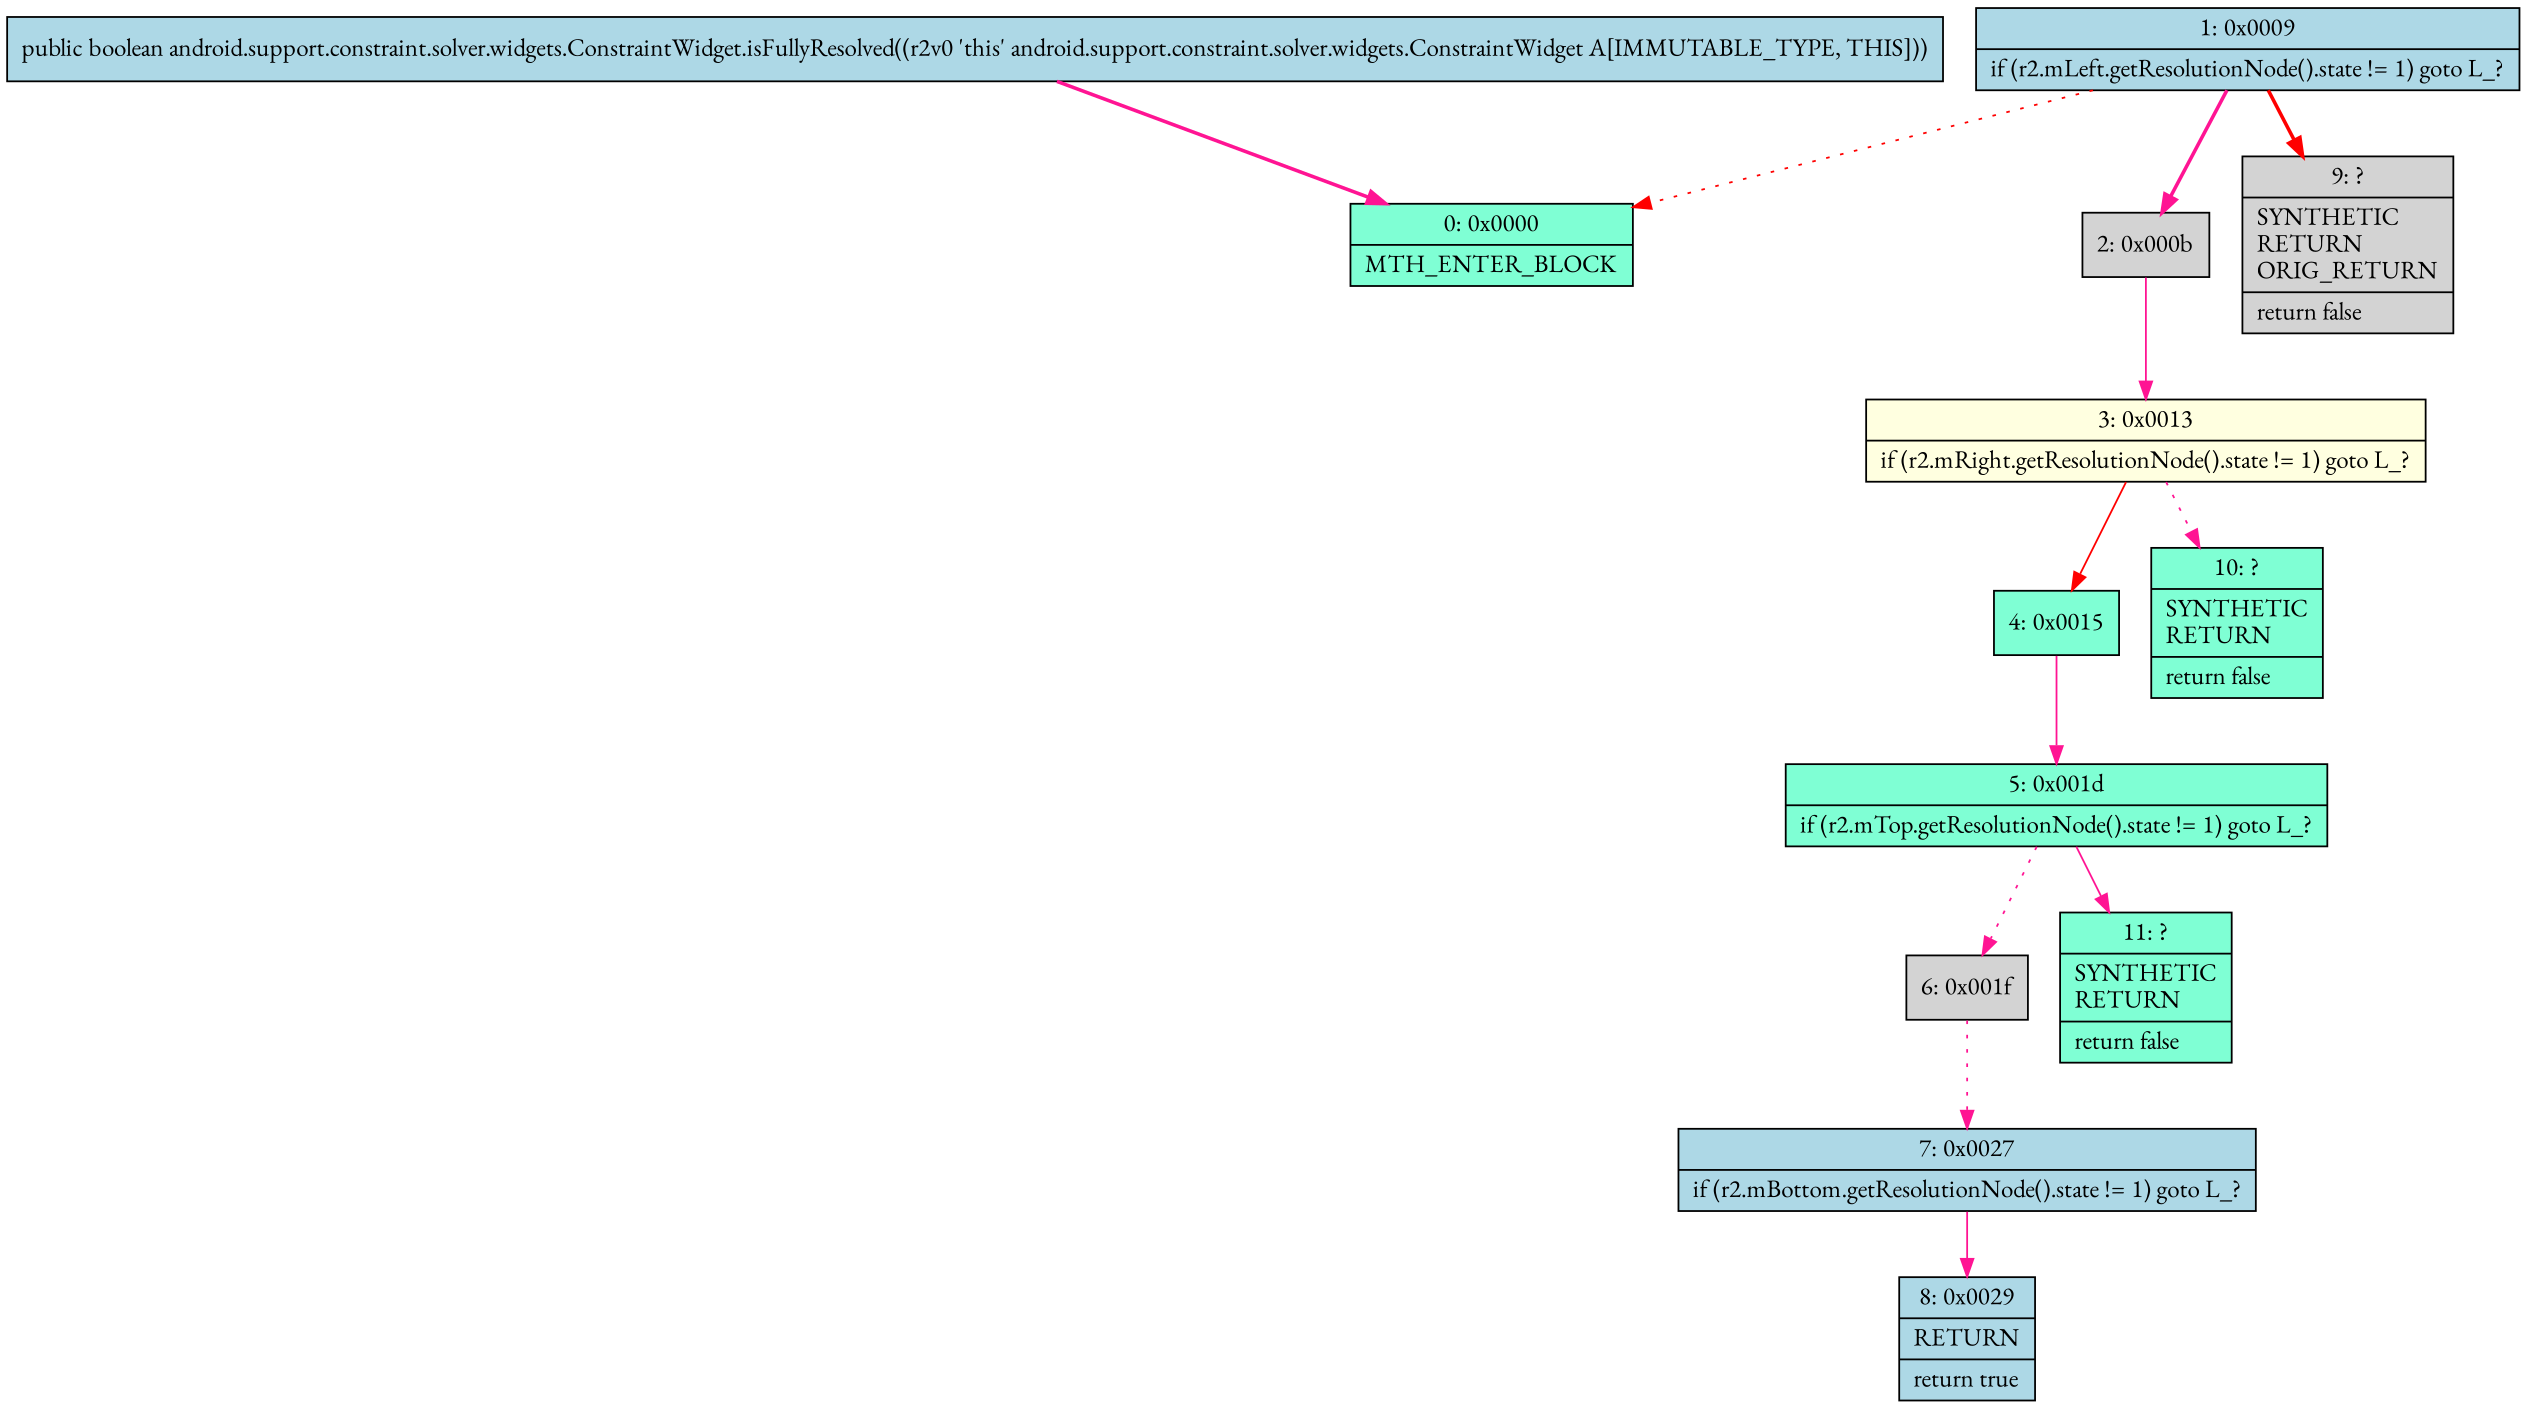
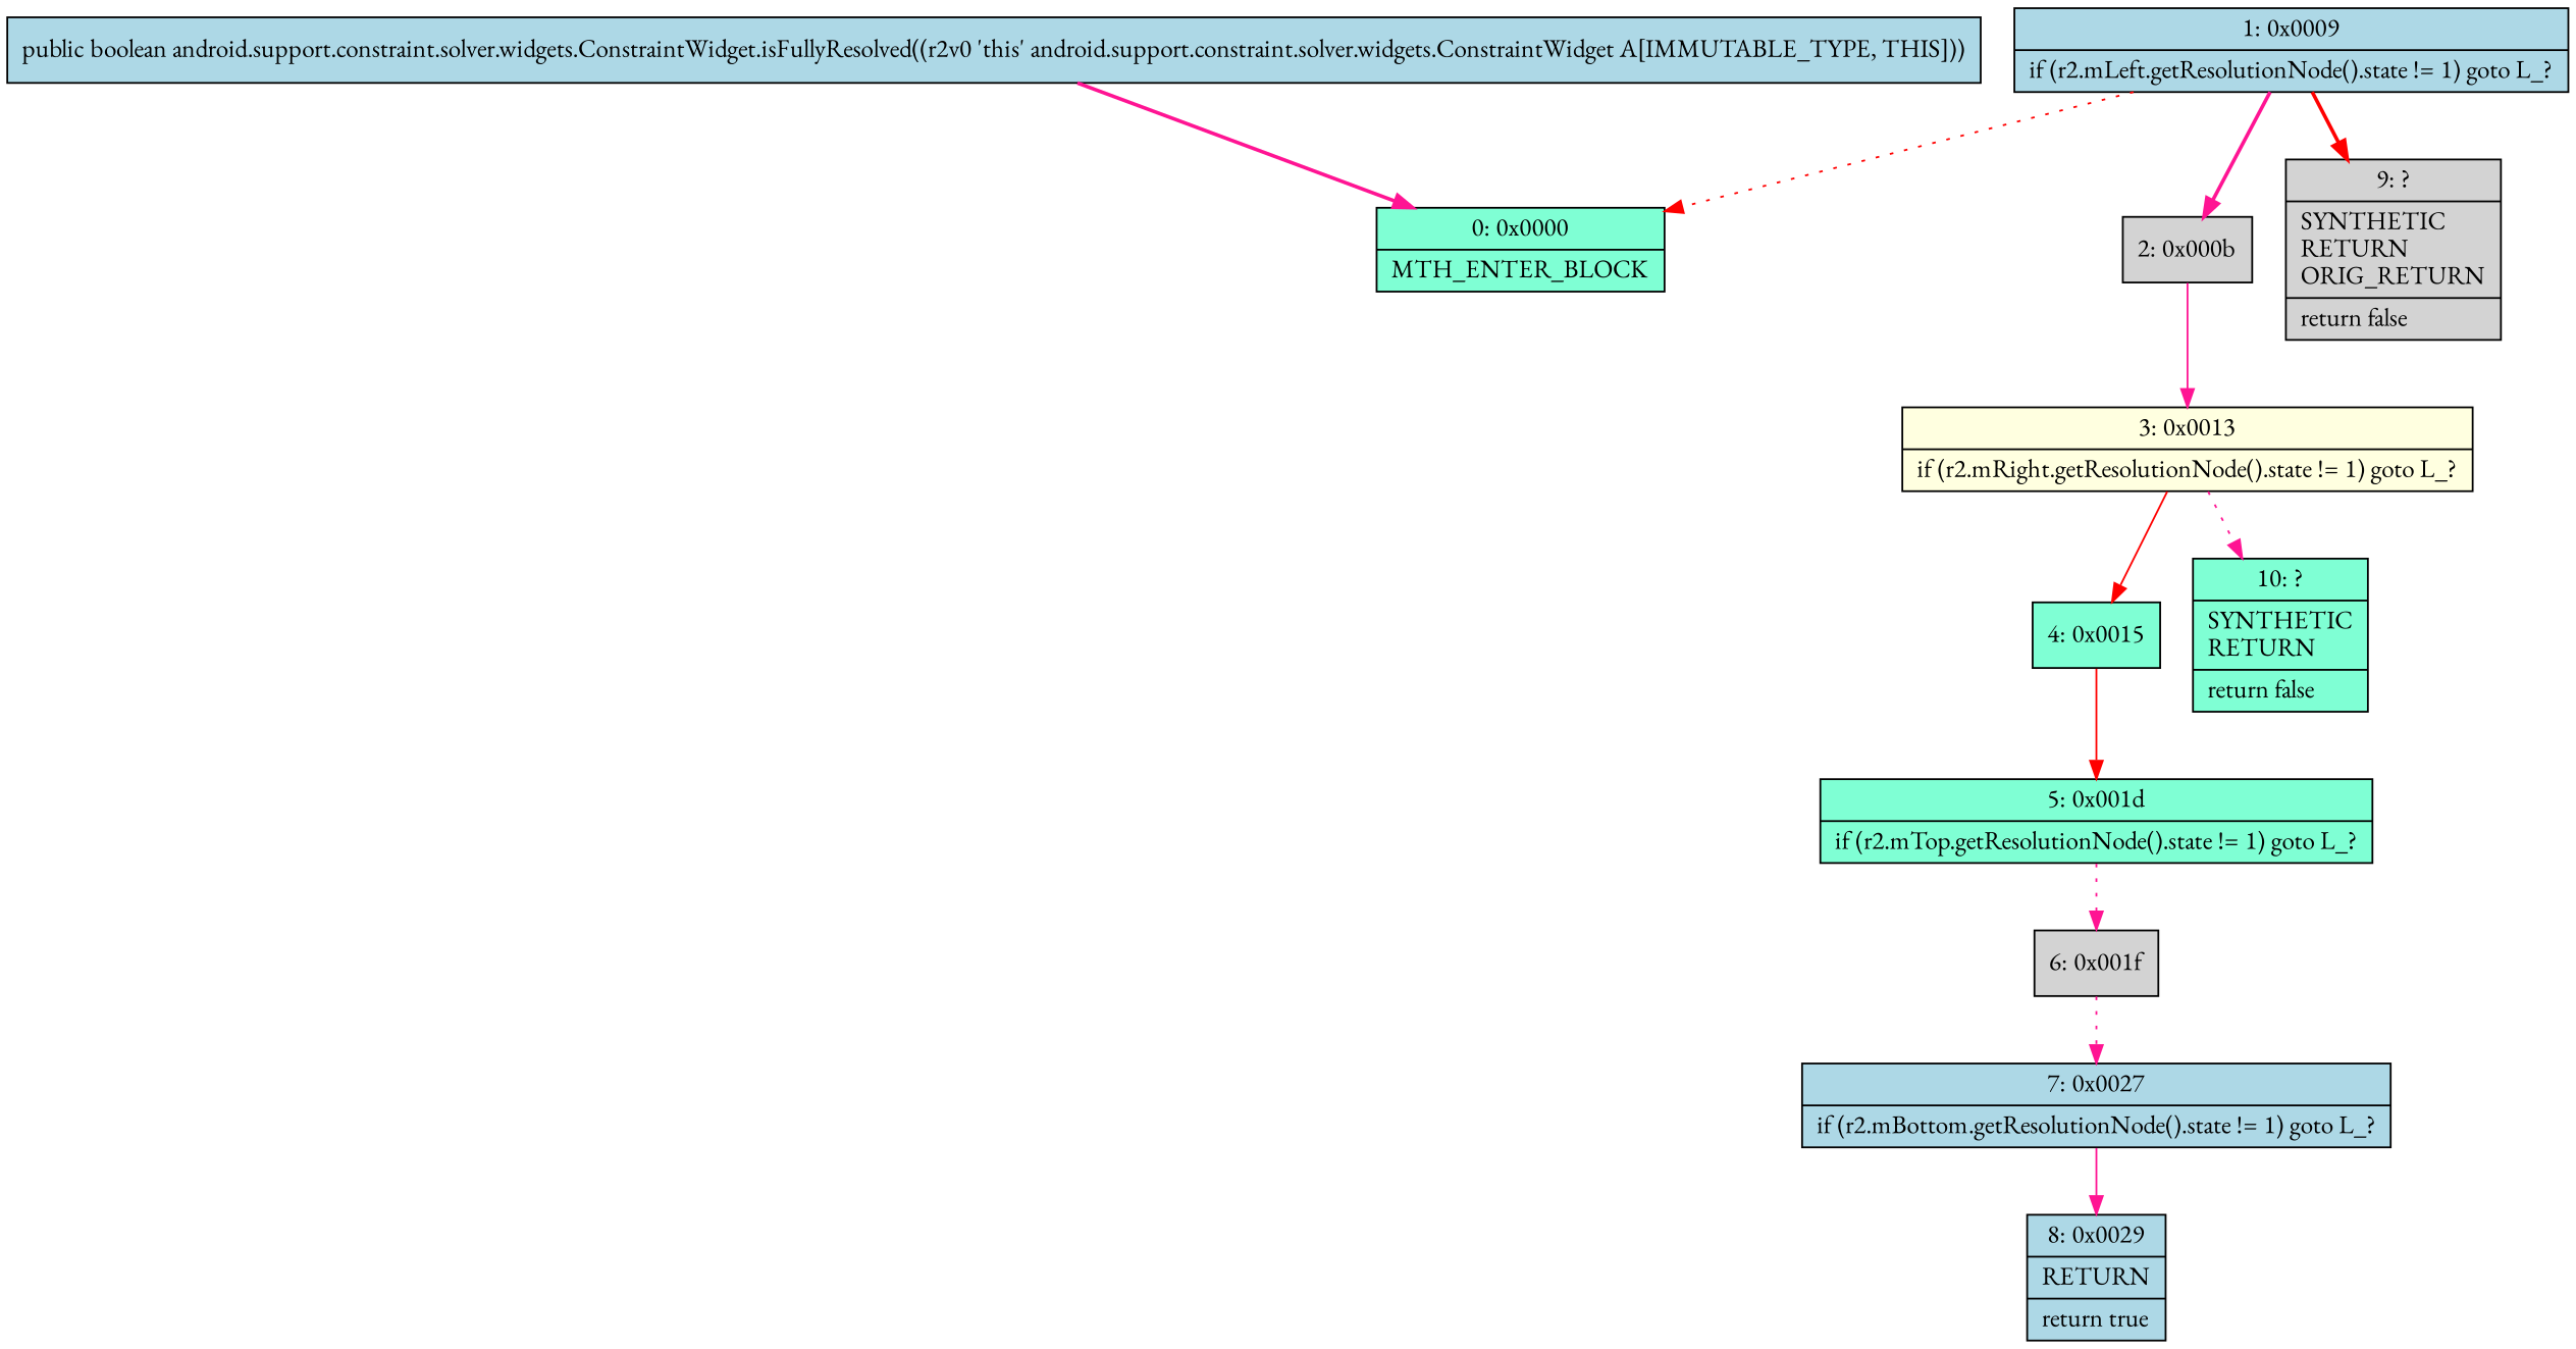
  digraph {
    fontname="EB Garamond"
    node [fillcolor=aquamarine fontname="EB Garamond" shape=record style=filled]
    edge [color=deeppink fontname="EB Garamond" style=solid]
    n1 [label="{0\:\ 0x0000|MTH_ENTER_BLOCK\l}"]
    n2 [fillcolor=lightblue label="{1\:\ 0x0009|if (r2.mLeft.getResolutionNode().state != 1) goto L_?\l}"]
    n3 [fillcolor=lightgrey label="{2\:\ 0x000b}"]
    n4 [fillcolor=lightgrey label="{9\:\ ?|SYNTHETIC\lRETURN\lORIG_RETURN\l|return false\l}"]
    n5 [fillcolor=lightyellow label="{3\:\ 0x0013|if (r2.mRight.getResolutionNode().state != 1) goto L_?\l}"]
    n6 [label="{4\:\ 0x0015}"]
    n7 [label="{10\:\ ?|SYNTHETIC\lRETURN\l|return false\l}"]
    n8 [label="{5\:\ 0x001d|if (r2.mTop.getResolutionNode().state != 1) goto L_?\l}"]
    n9 [fillcolor=lightgrey label="{6\:\ 0x001f}"]
-   n10 [label="{11\:\ ?|SYNTHETIC\lRETURN\l|return false\l}"]
    n11 [fillcolor=lightblue label="{7\:\ 0x0027|if (r2.mBottom.getResolutionNode().state != 1) goto L_?\l}"]
    n12 [fillcolor=lightblue label="{8\:\ 0x0029|RETURN\l|return true\l}"]
    n13 [fillcolor=lightblue label="{public boolean android.support.constraint.solver.widgets.ConstraintWidget.isFullyResolved((r2v0 'this' android.support.constraint.solver.widgets.ConstraintWidget A[IMMUTABLE_TYPE, THIS])) }"]
    n2 -> n1 [color=red style=dotted]
    n2 -> n3 [style=bold]
    n2 -> n4 [color=red style=bold]
    n3 -> n5
    n5 -> n6 [color=red]
    n5 -> n7 [style=dotted]
-   n6 -> n8
+   n6 -> n8 [color=red]
    n8 -> n9 [style=dotted]
-   n8 -> n10
    n9 -> n11 [style=dotted]
    n11 -> n12
    n13 -> n1 [style=bold]
  }
